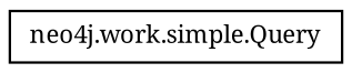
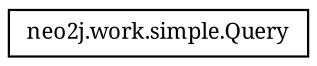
  digraph {
    rankdir=LR
    fontname="Noto Serif"
-   n1 [color=black fillcolor=white fontname="Noto Serif" fontsize=10 height=0.2 label="neo4j.work.simple.Query" shape=record style=filled width=0.4]
+   n1 [color=black fillcolor=white fontname="Noto Serif" fontsize=10 height=0.2 label="neo2j.work.simple.Query" shape=record style=filled width=0.4]
  }
